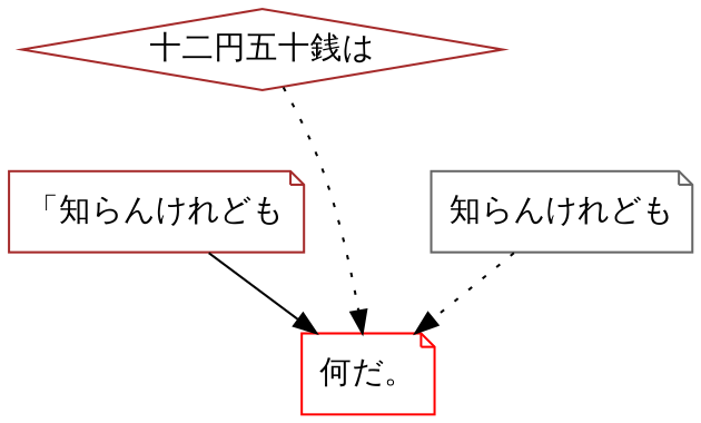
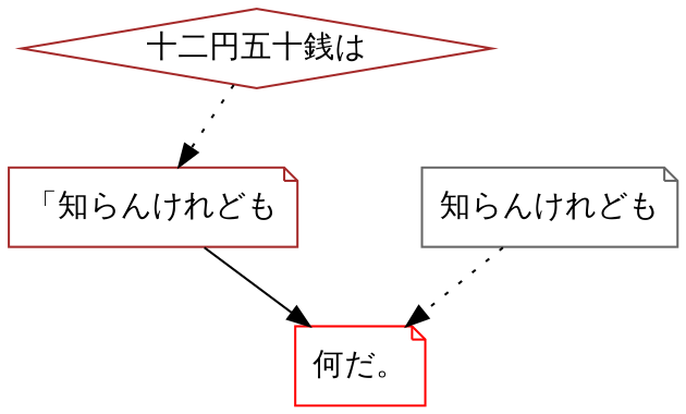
  digraph {
    fontname="Noto Sans"
    node [color=brown fontname="Noto Sans" shape=note]
    edge [fontname="Noto Sans" style=dotted]
    n1 [label="「知らんけれども"]
    n2 [color=red label="何だ。"]
    n3 [label="十二円五十銭は" shape=diamond]
    n4 [color=gray40 label="知らんけれども"]
    n1 -> n2 [style=solid]
-   n3 -> n2
+   n3 -> n1
    n4 -> n2
  }
